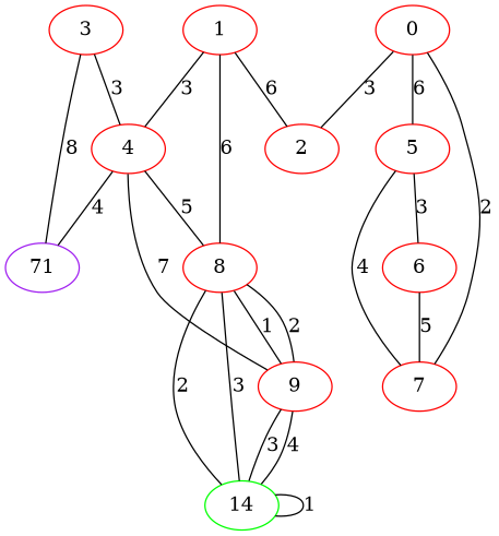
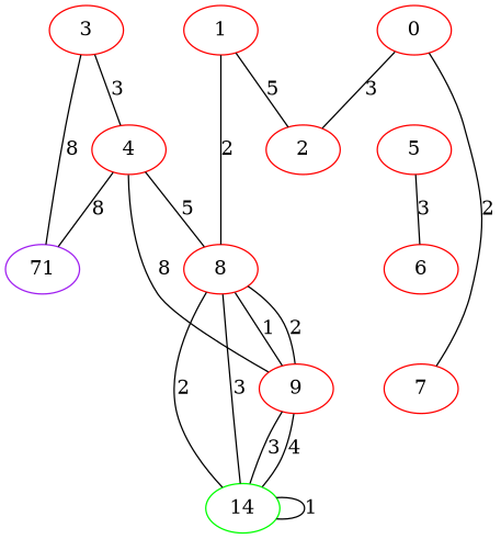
  graph {
    fontname="DejaVu Serif"
    node [color=red fontname="DejaVu Serif" weight=1]
    edge [fontname="DejaVu Serif"]
    0
    2
    5
    7
    1
    4
    8
    6
    9
    n10 [color=purple label=71 weight=4]
    n11 [color=green label=14 weight=2]
    3
    0 -- 2 [label=3]
-   0 -- 5 [label=6]
    0 -- 7 [label=2]
-   5 -- 7 [label=4]
    5 -- 6 [label=3]
-   1 -- 2 [label=6]
-   1 -- 4 [label=3]
-   1 -- 8 [label=6]
+   1 -- 2 [label=5]
+   1 -- 8 [label=2]
    4 -- 8 [label=5]
-   4 -- 9 [label=7]
-   4 -- n10 [label=4]
+   4 -- 9 [label=8]
+   4 -- n10 [label=8]
    8 -- 9 [label=1]
    8 -- 9 [label=2]
    8 -- n11 [label=2]
    8 -- n11 [label=3]
-   6 -- 7 [label=5]
    9 -- n11 [label=3]
    9 -- n11 [label=4]
    n11 -- n11 [label=1]
    3 -- 4 [label=3]
    3 -- n10 [label=8]
  }
